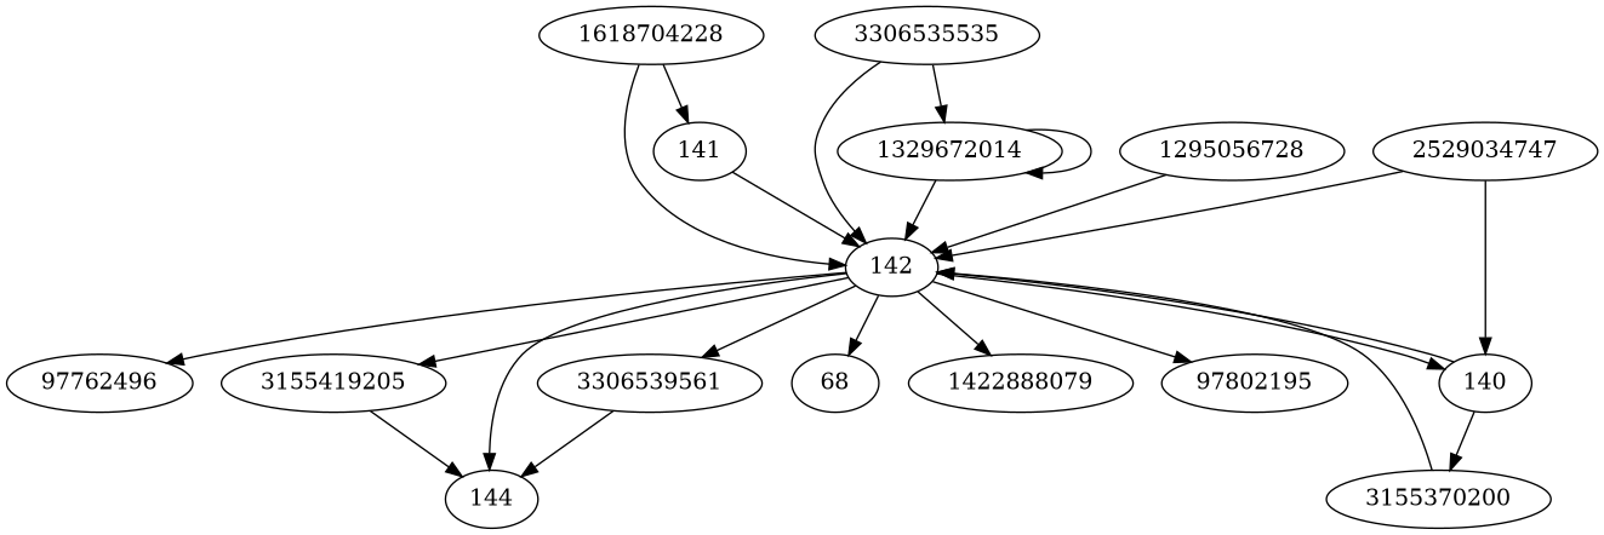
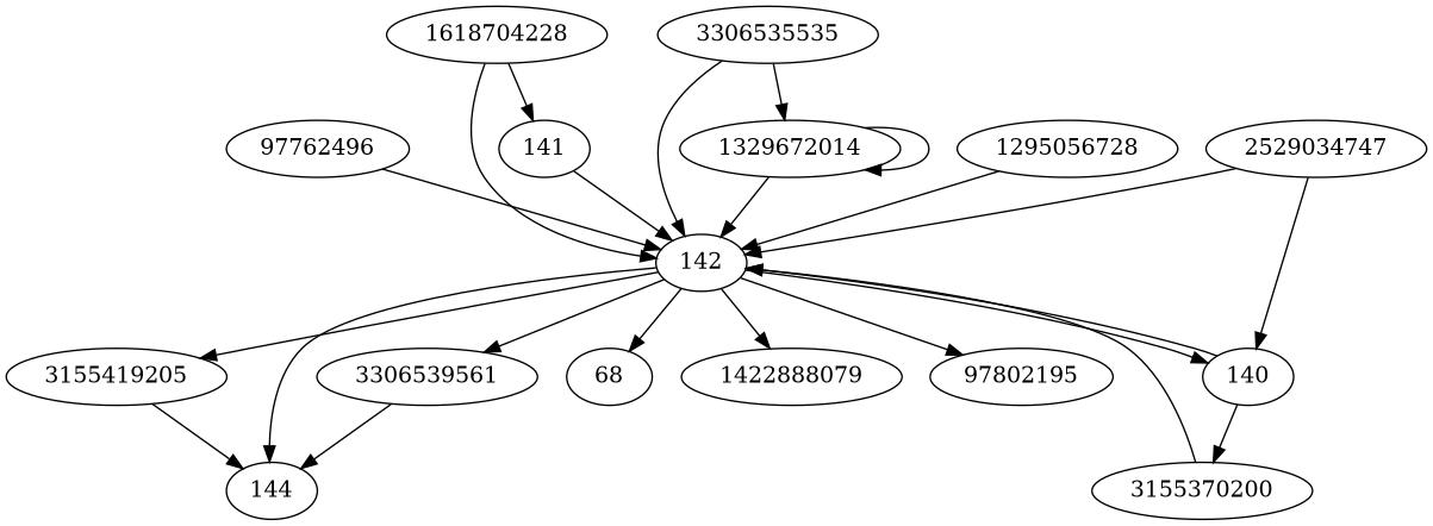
  digraph {
    97762496
    142
    3155419205
    144
    3306539561
    140
    68
    1422888079
    97802195
    1618704228
    141
    3155370200
    1329672014
    3306535535
    1295056728
    2529034747
-   142 -> 97762496
+   97762496 -> 142
    142 -> 3155419205
    142 -> 144
    142 -> 3306539561
    142 -> 140
    142 -> 68
    142 -> 1422888079
    142 -> 97802195
    3155419205 -> 144
    3306539561 -> 144
    140 -> 142
    140 -> 3155370200
    1618704228 -> 142
    1618704228 -> 141
    141 -> 142
    3155370200 -> 142
    1329672014 -> 142
    1329672014 -> 1329672014
    3306535535 -> 142
    3306535535 -> 1329672014
    1295056728 -> 142
    2529034747 -> 142
    2529034747 -> 140
  }
